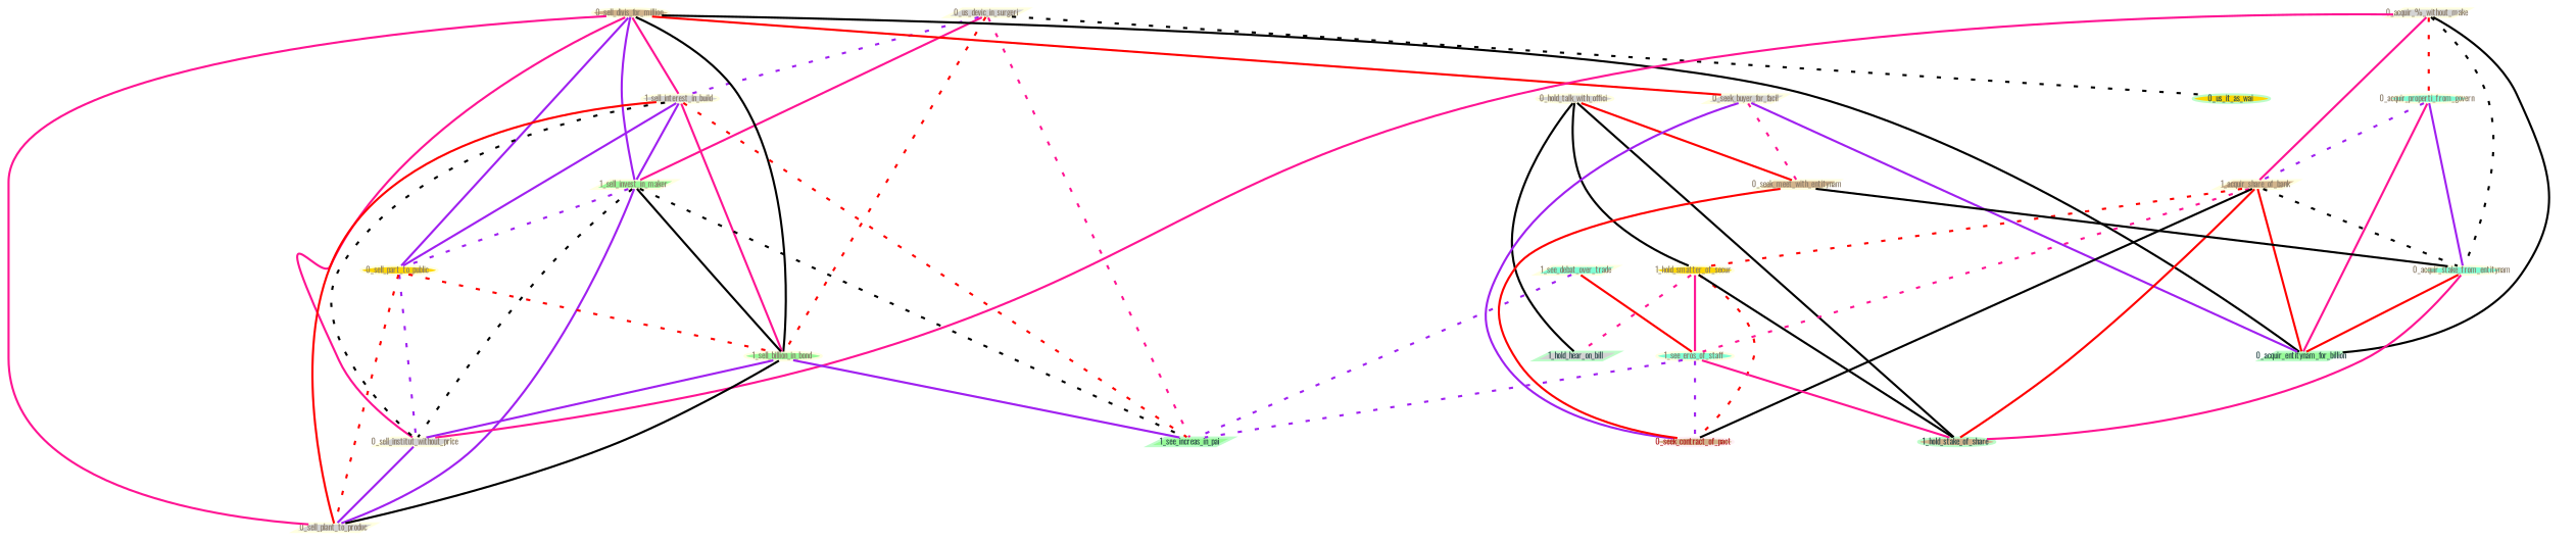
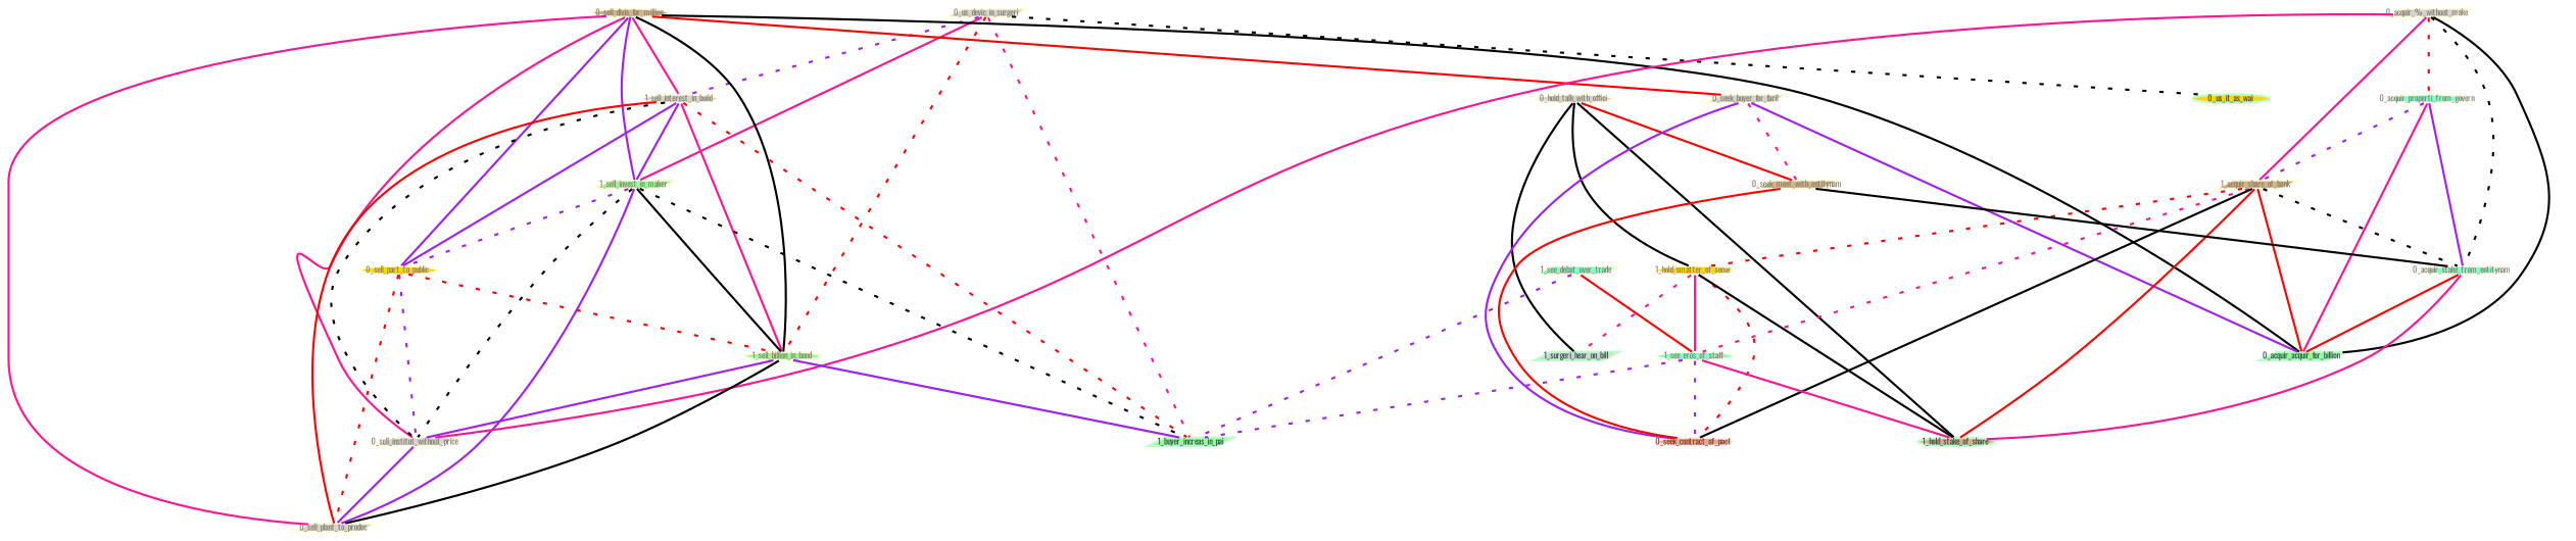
  graph {
    fontname=Oswald
    node [color="#ffffe0" fillcolor=lightgrey fixedsize=true fontcolor="#8b7d6b" fontname=Oswald fontsize=4 shape=parallelogram style=filled]
    edge [color=purple fontname=Oswald style=solid w=1]
    "0_us_devic_in_surgeri " [height=.06 width=.5]
    "0_hold_talk_with_offici " [height=.06 shape=ellipse width=.5]
    "0_sell_divis_for_million " [fillcolor=tan height=.06 shape=ellipse width=.5]
    "1_sell_interest_in_build " [height=.06 shape=ellipse width=.5]
    "1_sell_invest_in_maker " [fillcolor=palegreen height=.06 width=.5]
    "0_acquir_%_without_make " [height=.06 width=.5]
    "0_sell_part_to_public " [fillcolor=gold height=.06 shape=ellipse width=.5]
    "0_acquir_properti_from_govern " [fillcolor=aquamarine height=.06 shape=ellipse width=.5]
    "1_sell_billion_in_bond " [fillcolor=palegreen height=.06 shape=ellipse width=.5]
    "0_seek_buyer_for_facil " [height=.06 width=.5]
    "1_acquir_share_of_bank " [fillcolor=tan height=.06 width=.5]
    "1_hold_smatter_of_secur " [fillcolor=gold height=.06 shape=ellipse width=.5]
    "1_see_debat_over_trade " [fillcolor=aquamarine height=.06 width=.5]
    "0_sell_institut_without_price " [height=.06 width=.5]
    "0_sell_plant_to_produc " [height=.06 width=.5]
    "1_see_eros_of_staff " [fillcolor=aquamarine height=.06 shape=ellipse width=.5]
    "0_seek_meet_with_entitynam " [fillcolor=tan height=.06 width=.5]
    "0_acquir_stake_from_entitynam " [fillcolor=aquamarine height=.06 shape=ellipse width=.5]
    "0_seek_contract_of_pact " [color="#fff0f5" fillcolor=tan fontcolor="#b22222" height=.06 shape=ellipse width=.5]
    "0_us_it_as_wai " [color="#BDFCC9" fillcolor=gold fontcolor="#2f4f4f" height=.06 shape=ellipse width=.5]
-   "1_see_increas_in_pai " [color="#BDFCC9" fillcolor=palegreen fontcolor="#2f4f4f" height=.06 width=.5]
-   "1_hold_hear_on_bill " [color="#BDFCC9" fontcolor="#2f4f4f" height=.06 width=.5]
+   "1_see_increas_in_pai " [color="#BDFCC9" fillcolor=palegreen fontcolor="#2f4f4f" height=.06 width=.5 label="1_buyer_increas_in_pai"]
+   "1_hold_hear_on_bill " [color="#BDFCC9" fontcolor="#2f4f4f" height=.06 width=.5 label="1_surgeri_hear_on_bill"]
    "1_hold_stake_of_share " [color="#BDFCC9" fillcolor=tan fontcolor="#2f4f4f" height=.06 shape=ellipse width=.5]
-   "0_acquir_entitynam_for_billion " [color="#BDFCC9" fillcolor=palegreen fontcolor="#2f4f4f" height=.06 width=.5]
+   "0_acquir_entitynam_for_billion " [color="#BDFCC9" fillcolor=palegreen fontcolor="#2f4f4f" height=.06 width=.5 label="0_acquir_acquir_for_billion"]
    subgraph sub_1 {
      "0_us_devic_in_surgeri "
      "0_hold_talk_with_offici "
      "0_sell_divis_for_million "
      "1_sell_interest_in_build "
      "1_sell_invest_in_maker "
      "0_acquir_%_without_make "
      "0_sell_part_to_public "
      "0_acquir_properti_from_govern "
      "1_sell_billion_in_bond "
      "0_seek_buyer_for_facil "
      "1_acquir_share_of_bank "
      "1_hold_smatter_of_secur "
      "1_see_debat_over_trade "
      "0_sell_institut_without_price "
      "0_sell_plant_to_produc "
      "1_see_eros_of_staff "
      "0_seek_meet_with_entitynam "
      "0_acquir_stake_from_entitynam "
    }
    subgraph sub_2 {
      "0_seek_contract_of_pact "
    }
    "0_us_devic_in_surgeri " -- "1_sell_interest_in_build " [style=dotted]
    "0_us_devic_in_surgeri " -- "1_sell_invest_in_maker " [color=deeppink]
    "0_us_devic_in_surgeri " -- "1_sell_billion_in_bond " [color=red style=dotted]
    "0_us_devic_in_surgeri " -- "0_us_it_as_wai " [color=black style=dotted]
    "0_us_devic_in_surgeri " -- "1_see_increas_in_pai " [color=deeppink style=dotted]
    "0_hold_talk_with_offici " -- "1_hold_smatter_of_secur " [color=black]
    "0_hold_talk_with_offici " -- "0_seek_meet_with_entitynam " [color=red]
    "0_hold_talk_with_offici " -- "1_hold_hear_on_bill " [color=black]
    "0_hold_talk_with_offici " -- "1_hold_stake_of_share " [color=black]
    "0_sell_divis_for_million " -- "1_sell_interest_in_build " [color=deeppink]
    "0_sell_divis_for_million " -- "1_sell_invest_in_maker "
    "0_sell_divis_for_million " -- "0_sell_part_to_public "
    "0_sell_divis_for_million " -- "1_sell_billion_in_bond " [color=black]
    "0_sell_divis_for_million " -- "0_seek_buyer_for_facil " [color=red]
    "0_sell_divis_for_million " -- "0_sell_institut_without_price " [color=deeppink]
    "0_sell_divis_for_million " -- "0_sell_plant_to_produc " [color=deeppink]
    "0_sell_divis_for_million " -- "0_acquir_entitynam_for_billion " [color=black]
    "1_sell_interest_in_build " -- "1_sell_invest_in_maker " [w=2]
    "1_sell_interest_in_build " -- "0_sell_part_to_public "
    "1_sell_interest_in_build " -- "1_sell_billion_in_bond " [color=deeppink w=2]
    "1_sell_interest_in_build " -- "0_sell_institut_without_price " [color=black style=dotted]
    "1_sell_interest_in_build " -- "0_sell_plant_to_produc " [color=red]
    "1_sell_interest_in_build " -- "1_see_increas_in_pai " [color=red style=dotted]
    "1_sell_invest_in_maker " -- "0_sell_part_to_public " [style=dotted]
    "1_sell_invest_in_maker " -- "1_sell_billion_in_bond " [color=black w=2]
    "1_sell_invest_in_maker " -- "0_sell_institut_without_price " [color=black style=dotted]
    "1_sell_invest_in_maker " -- "0_sell_plant_to_produc "
    "1_sell_invest_in_maker " -- "1_see_increas_in_pai " [color=black style=dotted]
    "0_acquir_%_without_make " -- "0_acquir_properti_from_govern " [color=red style=dotted]
    "0_acquir_%_without_make " -- "1_acquir_share_of_bank " [color=deeppink]
    "0_acquir_%_without_make " -- "0_sell_institut_without_price " [color=deeppink]
    "0_acquir_%_without_make " -- "0_acquir_stake_from_entitynam " [color=black style=dotted]
    "0_acquir_%_without_make " -- "0_acquir_entitynam_for_billion " [color=black]
    "0_sell_part_to_public " -- "1_sell_billion_in_bond " [color=red style=dotted]
    "0_sell_part_to_public " -- "0_sell_institut_without_price " [style=dotted]
    "0_sell_part_to_public " -- "0_sell_plant_to_produc " [color=red style=dotted w=2]
    "0_acquir_properti_from_govern " -- "1_acquir_share_of_bank " [style=dotted]
    "0_acquir_properti_from_govern " -- "0_acquir_stake_from_entitynam " [w=2]
    "0_acquir_properti_from_govern " -- "0_acquir_entitynam_for_billion " [color=deeppink]
    "1_sell_billion_in_bond " -- "0_sell_institut_without_price "
    "1_sell_billion_in_bond " -- "0_sell_plant_to_produc " [color=black]
    "1_sell_billion_in_bond " -- "1_see_increas_in_pai "
    "0_seek_buyer_for_facil " -- "0_seek_meet_with_entitynam " [color=deeppink style=dotted]
    "0_seek_buyer_for_facil " -- "0_seek_contract_of_pact "
    "0_seek_buyer_for_facil " -- "0_acquir_entitynam_for_billion "
    "1_acquir_share_of_bank " -- "1_hold_smatter_of_secur " [color=red style=dotted]
    "1_acquir_share_of_bank " -- "1_see_eros_of_staff " [color=deeppink style=dotted]
    "1_acquir_share_of_bank " -- "0_acquir_stake_from_entitynam " [color=black style=dotted]
    "1_acquir_share_of_bank " -- "0_seek_contract_of_pact " [color=black]
    "1_acquir_share_of_bank " -- "1_hold_stake_of_share " [color=red]
    "1_acquir_share_of_bank " -- "0_acquir_entitynam_for_billion " [color=red]
    "1_hold_smatter_of_secur " -- "1_see_eros_of_staff " [color=deeppink]
    "1_hold_smatter_of_secur " -- "0_seek_contract_of_pact " [color=red style=dotted]
    "1_hold_smatter_of_secur " -- "1_hold_hear_on_bill " [color=deeppink style=dotted]
    "1_hold_smatter_of_secur " -- "1_hold_stake_of_share " [color=black w=2]
    "1_see_debat_over_trade " -- "1_see_eros_of_staff " [color=red]
    "1_see_debat_over_trade " -- "1_see_increas_in_pai " [style=dotted]
    "0_sell_institut_without_price " -- "0_sell_plant_to_produc "
    "1_see_eros_of_staff " -- "0_seek_contract_of_pact " [style=dotted]
    "1_see_eros_of_staff " -- "1_see_increas_in_pai " [style=dotted]
    "1_see_eros_of_staff " -- "1_hold_stake_of_share " [color=deeppink]
    "0_seek_meet_with_entitynam " -- "0_acquir_stake_from_entitynam " [color=black]
    "0_seek_meet_with_entitynam " -- "0_seek_contract_of_pact " [color=red]
    "0_acquir_stake_from_entitynam " -- "1_hold_stake_of_share " [color=deeppink]
    "0_acquir_stake_from_entitynam " -- "0_acquir_entitynam_for_billion " [color=red]
  }
